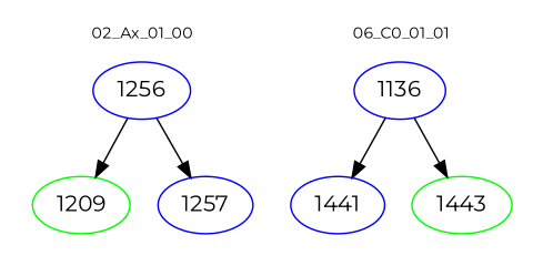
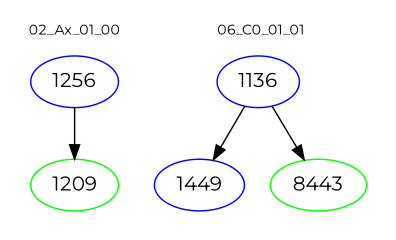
  digraph {
    fontname=Montserrat
    node [color=blue fontname=Montserrat]
    edge [color=black fontname=Montserrat]
    n1 [label=1256]
    n2 [color=green label=1209]
-   n3 [label=1257]
    n4 [label=1136]
-   n5 [label=1441]
-   n6 [color=green label=1443]
+   n5 [label=1449]
+   n6 [color=green label=8443]
    subgraph cluster_1 {
      color=white
      fontsize=10
      label="02_Ax_01_00"
      n1
      n2
-     n3
    }
    subgraph cluster_2 {
      color=white
      fontsize=10
      label="06_C0_01_01"
      n4
      n5
      n6
    }
    n1 -> n2
-   n1 -> n3
    n4 -> n5
    n4 -> n6
  }
